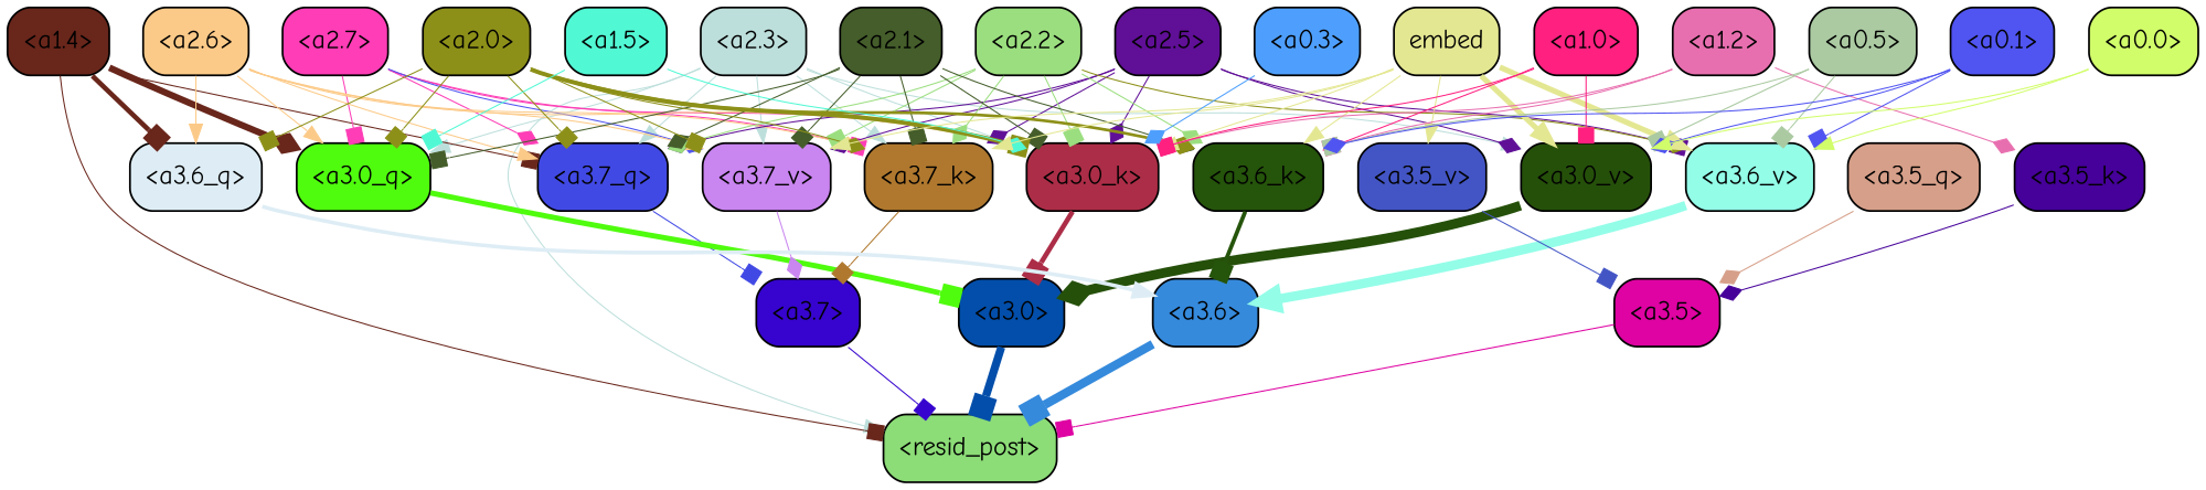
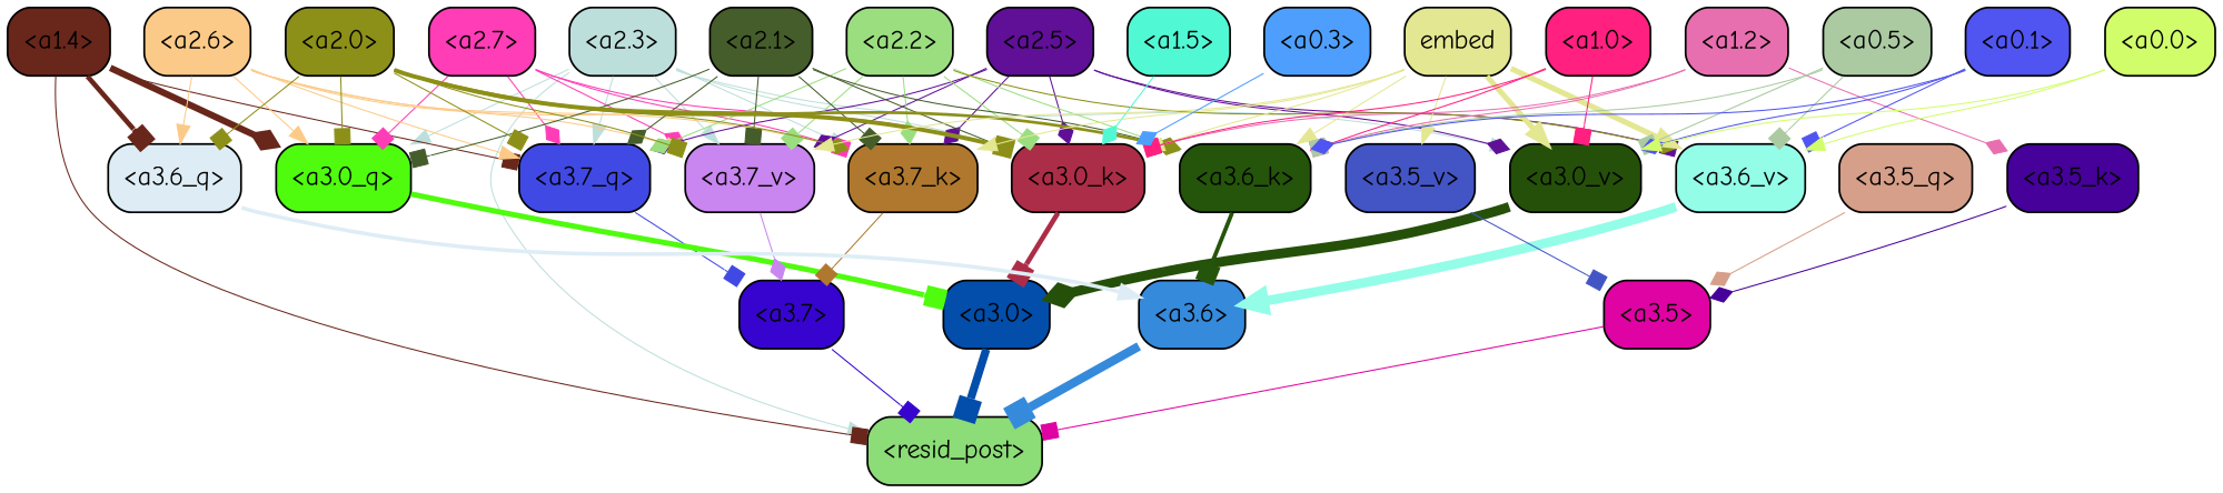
  strict digraph {
    fontname="Comic Neue"
    splines=true
    node [color=black fontname="Comic Neue" shape=box style="filled, rounded"]
    edge [arrowhead=box color="#8d9018" fontname="Comic Neue" penwidth=0.6]
    "<a3.7>" [fillcolor="#3604ce"]
    "<resid_post>" [fillcolor="#8cdc77"]
    "<a3.6>" [fillcolor="#358adc"]
    "<a3.5>" [fillcolor="#de03a2"]
    "<a3.0>" [fillcolor="#024eaa"]
    "<a2.3>" [fillcolor="#bddfdb"]
    "<a3.7_q>" [fillcolor="#4149e4"]
    "<a3.0_q>" [fillcolor="#4ffc0e"]
    "<a3.7_k>" [fillcolor="#af782e"]
    "<a3.0_k>" [fillcolor="#ac2d47"]
    "<a3.7_v>" [fillcolor="#c985f0"]
    "<a3.0_v>" [fillcolor="#25500a"]
    "<a1.4>" [fillcolor="#69261b"]
    "<a3.6_q>" [fillcolor="#deedf5"]
    "<a3.5_q>" [fillcolor="#d69f89"]
    "<a3.6_k>" [fillcolor="#25540b"]
    "<a3.5_k>" [fillcolor="#450199"]
    "<a3.6_v>" [fillcolor="#93fde8"]
    "<a3.5_v>" [fillcolor="#4355c4"]
    "<a2.7>" [fillcolor="#fe3db6"]
    "<a2.6>" [fillcolor="#fcca88"]
    "<a2.5>" [fillcolor="#600f97"]
    "<a2.2>" [fillcolor="#9bde7f"]
    "<a2.1>" [fillcolor="#445d2a"]
    "<a2.0>" [fillcolor="#8d9018"]
    "<a1.5>" [fillcolor="#51f8d4"]
    embed [fillcolor="#e4e792"]
    "<a1.2>" [fillcolor="#e86faf"]
    "<a1.0>" [fillcolor="#ff2080"]
    "<a0.5>" [fillcolor="#abcaa2"]
    "<a0.1>" [fillcolor="#5054f0"]
    "<a0.3>" [fillcolor="#4e9ffd"]
    "<a0.0>" [fillcolor="#d1fd6a"]
    "<a3.7>" -> "<resid_post>" [color="#3604ce"]
    "<a3.6>" -> "<resid_post>" [color="#358adc" penwidth=4.6696330308914185]
    "<a3.5>" -> "<resid_post>" [color="#de03a2"]
    "<a3.0>" -> "<resid_post>" [color="#024eaa" penwidth=4.282557368278503]
    "<a2.3>" -> "<resid_post>" [color="#bddfdb" arrowhead=""]
    "<a2.3>" -> "<a3.7_q>" [color="#bddfdb" arrowhead=""]
    "<a2.3>" -> "<a3.0_q>" [color="#bddfdb" arrowhead=""]
    "<a2.3>" -> "<a3.7_k>" [color="#bddfdb" arrowhead=""]
    "<a2.3>" -> "<a3.0_k>" [color="#bddfdb" arrowhead=""]
    "<a2.3>" -> "<a3.7_v>" [color="#bddfdb" arrowhead=""]
    "<a2.3>" -> "<a3.0_v>" [color="#bddfdb" arrowhead=""]
    "<a3.7_q>" -> "<a3.7>" [color="#4149e4"]
    "<a3.0_q>" -> "<a3.0>" [color="#4ffc0e" penwidth=2.8638100624084473]
    "<a3.7_k>" -> "<a3.7>" [color="#af782e"]
    "<a3.0_k>" -> "<a3.0>" [color="#ac2d47" penwidth=2.6274144649505615]
    "<a3.7_v>" -> "<a3.7>" [arrowhead=diamond color="#c985f0"]
    "<a3.0_v>" -> "<a3.0>" [arrowhead=diamond color="#25500a" penwidth=5.188832879066467]
    "<a1.4>" -> "<resid_post>" [color="#69261b"]
    "<a1.4>" -> "<a3.7_q>" [color="#69261b"]
    "<a1.4>" -> "<a3.0_q>" [arrowhead=diamond color="#69261b" penwidth=3.4971605762839317]
    "<a1.4>" -> "<a3.6_q>" [color="#69261b" penwidth=2.6073555648326874]
    "<a3.6_q>" -> "<a3.6>" [color="#deedf5" penwidth=2.03758105635643 arrowhead=""]
    "<a3.5_q>" -> "<a3.5>" [arrowhead=diamond color="#d69f89"]
    "<a3.6_k>" -> "<a3.6>" [color="#25540b" penwidth=2.174198240041733]
    "<a3.5_k>" -> "<a3.5>" [arrowhead=diamond color="#450199"]
    "<a3.6_v>" -> "<a3.6>" [color="#93fde8" penwidth=5.002329230308533 arrowhead=""]
    "<a3.5_v>" -> "<a3.5>" [color="#4355c4"]
    "<a2.7>" -> "<a3.7_q>" [arrowhead=diamond color="#fe3db6"]
    "<a2.7>" -> "<a3.0_q>" [color="#fe3db6"]
    "<a2.7>" -> "<a3.7_k>" [color="#fe3db6"]
    "<a2.7>" -> "<a3.0_k>" [arrowhead=diamond color="#fe3db6"]
-   "<a2.7>" -> "<a3.7_v>" [arrowhead=diamond color="#5054f0"]
+   "<a2.7>" -> "<a3.7_v>" [arrowhead=diamond color="#fe3db6"]
    "<a2.6>" -> "<a3.7_q>" [color="#fcca88" arrowhead=""]
    "<a2.6>" -> "<a3.0_q>" [color="#fcca88" arrowhead=""]
    "<a2.6>" -> "<a3.7_k>" [color="#fcca88" arrowhead=""]
    "<a2.6>" -> "<a3.0_k>" [color="#fcca88" arrowhead=""]
    "<a2.6>" -> "<a3.7_v>" [color="#fcca88" arrowhead=""]
    "<a2.6>" -> "<a3.6_q>" [color="#fcca88" arrowhead=""]
    "<a2.5>" -> "<a3.7_q>" [arrowhead=diamond color="#600f97"]
    "<a2.5>" -> "<a3.7_k>" [arrowhead=diamond color="#600f97"]
    "<a2.5>" -> "<a3.0_k>" [arrowhead=diamond color="#600f97"]
    "<a2.5>" -> "<a3.7_v>" [arrowhead=diamond color="#600f97"]
    "<a2.5>" -> "<a3.0_v>" [arrowhead=diamond color="#600f97"]
    "<a2.5>" -> "<a3.6_v>" [color="#600f97"]
    "<a2.2>" -> "<a3.7_q>" [arrowhead=diamond color="#9bde7f"]
    "<a2.2>" -> "<a3.7_k>" [arrowhead=diamond color="#9bde7f"]
    "<a2.2>" -> "<a3.0_k>" [color="#9bde7f"]
    "<a2.2>" -> "<a3.7_v>" [color="#9bde7f"]
    "<a2.2>" -> "<a3.6_k>" [arrowhead=diamond color="#9bde7f"]
    "<a2.2>" -> "<a3.6_v>" [arrowhead=diamond]
    "<a2.1>" -> "<a3.7_q>" [arrowhead=diamond color="#445d2a"]
    "<a2.1>" -> "<a3.0_q>" [color="#445d2a"]
    "<a2.1>" -> "<a3.7_k>" [color="#445d2a"]
    "<a2.1>" -> "<a3.0_k>" [color="#445d2a"]
    "<a2.1>" -> "<a3.7_v>" [color="#445d2a"]
    "<a2.1>" -> "<a3.6_k>" [arrowhead=diamond color="#445d2a"]
    "<a2.0>" -> "<a3.7_q>"
    "<a2.0>" -> "<a3.0_q>"
    "<a2.0>" -> "<a3.7_k>" [arrowhead=diamond]
    "<a2.0>" -> "<a3.0_k>" [penwidth=2.270527422428131]
    "<a2.0>" -> "<a3.7_v>"
    "<a2.0>" -> "<a3.6_q>"
    "<a2.0>" -> "<a3.6_k>" [arrowhead=diamond penwidth=1.5568191409111023]
-   "<a1.5>" -> "<a3.0_q>" [color="#51f8d4"]
    "<a1.5>" -> "<a3.0_k>" [arrowhead=diamond color="#51f8d4"]
    embed -> "<a3.7_k>" [color="#e4e792" arrowhead=""]
    embed -> "<a3.0_k>" [color="#e4e792" arrowhead=""]
    embed -> "<a3.7_v>" [color="#e4e792" arrowhead=""]
    embed -> "<a3.0_v>" [color="#e4e792" penwidth=2.8686431646347046 arrowhead=""]
    embed -> "<a3.6_k>" [color="#e4e792" arrowhead=""]
    embed -> "<a3.6_v>" [color="#e4e792" penwidth=2.9588699340820312 arrowhead=""]
    embed -> "<a3.5_v>" [color="#e4e792" arrowhead=""]
    "<a1.2>" -> "<a3.0_k>" [color="#e86faf"]
    "<a1.2>" -> "<a3.6_k>" [color="#e86faf"]
    "<a1.2>" -> "<a3.5_k>" [arrowhead=diamond color="#e86faf"]
    "<a1.0>" -> "<a3.0_k>" [color="#ff2080"]
    "<a1.0>" -> "<a3.0_v>" [color="#ff2080"]
    "<a1.0>" -> "<a3.6_k>" [arrowhead=diamond color="#ff2080"]
    "<a0.5>" -> "<a3.0_v>" [color="#abcaa2" penwidth=0.6421224474906921]
    "<a0.5>" -> "<a3.6_k>" [color="#abcaa2"]
    "<a0.5>" -> "<a3.6_v>" [color="#abcaa2"]
    "<a0.1>" -> "<a3.0_v>" [arrowhead=diamond color="#5054f0"]
    "<a0.1>" -> "<a3.6_k>" [arrowhead=diamond color="#5054f0"]
    "<a0.1>" -> "<a3.6_v>" [color="#5054f0"]
    "<a0.3>" -> "<a3.0_k>" [arrowhead=diamond color="#4e9ffd"]
    "<a0.0>" -> "<a3.0_v>" [color="#d1fd6a" arrowhead=""]
    "<a0.0>" -> "<a3.6_v>" [color="#d1fd6a" arrowhead=""]
  }
